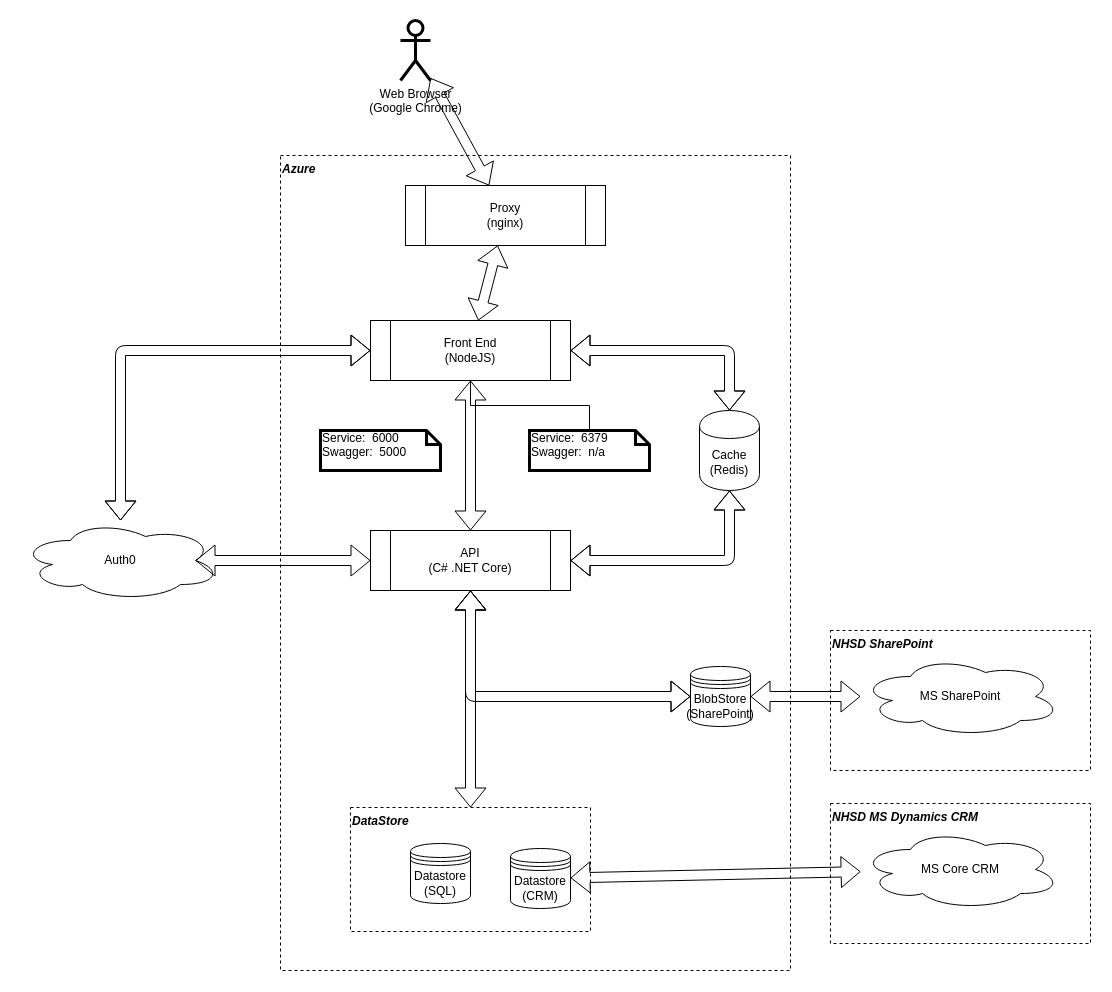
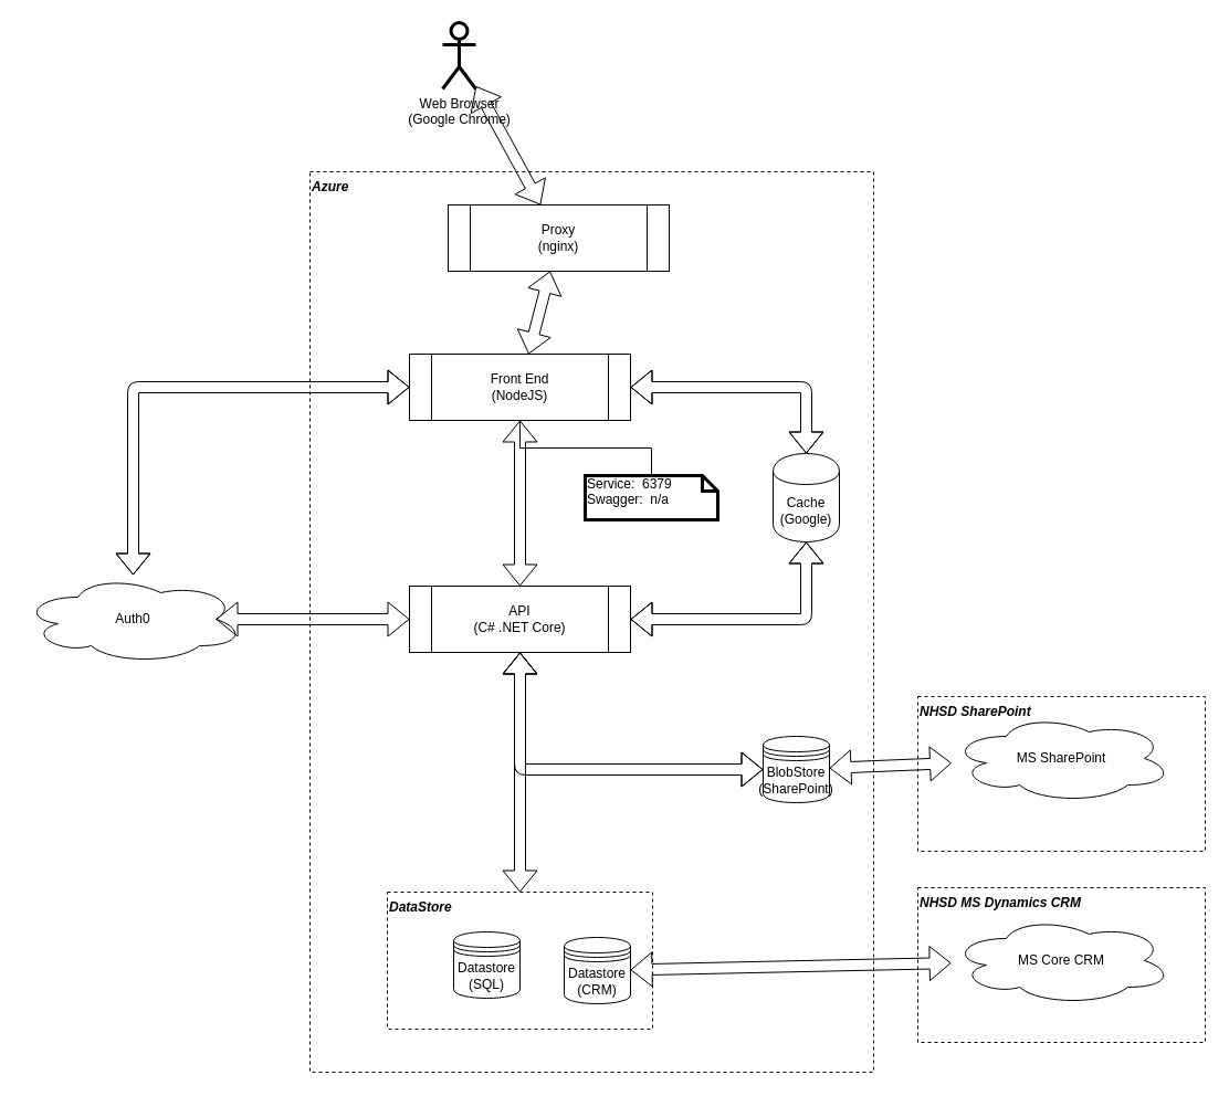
  <mxCell id="0" />
  <mxCell id="1" parent="0" />
  <mxCell id="2" value="Azure" style="rounded=0;whiteSpace=wrap;html=1;strokeWidth=1;fillColor=none;dashed=1;align=left;verticalAlign=top;fontStyle=3" vertex="1" parent="1"><mxGeometry x="280" y="155" width="510" height="815" as="geometry" /></mxCell>
  <mxCell id="3" value="NHSD SharePoint" style="rounded=0;whiteSpace=wrap;html=1;strokeWidth=1;fillColor=none;dashed=1;align=left;verticalAlign=top;fontStyle=3" vertex="1" parent="1"><mxGeometry x="830" y="630" width="260" height="140" as="geometry" /></mxCell>
  <mxCell id="4" value="NHSD MS Dynamics CRM" style="rounded=0;whiteSpace=wrap;html=1;strokeWidth=1;fillColor=none;dashed=1;align=left;verticalAlign=top;fontStyle=3" vertex="1" parent="1"><mxGeometry x="830" y="803" width="260" height="140" as="geometry" /></mxCell>
  <mxCell id="5" value="API&lt;br&gt;(C# .NET Core)" style="shape=process;whiteSpace=wrap;html=1;backgroundOutline=1;" vertex="1" parent="1"><mxGeometry x="370" y="530" width="200" height="60" as="geometry" /></mxCell>
  <mxCell id="6" value="" style="shape=flexArrow;endArrow=classic;html=1;startArrow=block;exitX=0;exitY=0.5;exitDx=0;exitDy=0;" edge="1" parent="1" source="25" target="5"><mxGeometry width="50" height="50" relative="1" as="geometry"><mxPoint x="390" y="1060" as="sourcePoint" /><mxPoint x="90" y="1089.5" as="targetPoint" /><Array as="points"><mxPoint x="470" y="696" /></Array></mxGeometry></mxCell>
  <mxCell id="7" value="Auth0" style="ellipse;shape=cloud;whiteSpace=wrap;html=1;" vertex="1" parent="1"><mxGeometry x="20" y="520" width="200" height="80" as="geometry" /></mxCell>
  <mxCell id="8" value="" style="shape=flexArrow;endArrow=classic;html=1;strokeColor=#000000;startArrow=block;" edge="1" parent="1" source="5" target="12"><mxGeometry width="50" height="50" relative="1" as="geometry"><mxPoint x="350" y="764.667" as="sourcePoint" /><mxPoint x="180" y="765.8" as="targetPoint" /></mxGeometry></mxCell>
  <mxCell id="9" value="" style="shape=flexArrow;endArrow=block;html=1;endFill=0;startArrow=block;startFill=0;" edge="1" parent="1" source="5" target="15"><mxGeometry width="50" height="50" relative="1" as="geometry"><mxPoint x="580" y="600" as="sourcePoint" /><mxPoint x="509" y="763.848" as="targetPoint" /><Array as="points"><mxPoint x="729" y="560" /></Array></mxGeometry></mxCell>
  <mxCell id="10" value="" style="shape=flexArrow;endArrow=classic;html=1;startArrow=block;" edge="1" parent="1" target="20" source="12"><mxGeometry width="50" height="50" relative="1" as="geometry"><mxPoint x="450" y="794" as="sourcePoint" /><mxPoint x="330" y="890" as="targetPoint" /></mxGeometry></mxCell>
  <mxCell id="11" value="Datastore&lt;br&gt;(SQL)" style="shape=datastore;whiteSpace=wrap;html=1;" vertex="1" parent="1"><mxGeometry x="410" y="843" width="60" height="60" as="geometry" /></mxCell>
  <mxCell id="12" value="Front End&lt;br&gt;(NodeJS)" style="shape=process;whiteSpace=wrap;html=1;backgroundOutline=1;" vertex="1" parent="1"><mxGeometry x="370" y="320" width="200" height="60" as="geometry" /></mxCell>
  <mxCell id="13" value="" style="shape=flexArrow;endArrow=classic;html=1;startArrow=block;" edge="1" parent="1" source="24" target="5"><mxGeometry width="50" height="50" relative="1" as="geometry"><mxPoint x="520" y="879" as="sourcePoint" /><mxPoint x="550" y="990" as="targetPoint" /></mxGeometry></mxCell>
- <mxCell id="14" value="Service:&amp;nbsp; 6000&lt;br&gt;Swagger:&amp;nbsp; 5000" style="shape=note;whiteSpace=wrap;html=1;size=14;verticalAlign=top;align=left;spacingTop=-6;strokeWidth=3;" vertex="1" parent="1"><mxGeometry x="320" y="430" width="120" height="40" as="geometry" /></mxCell>
- <mxCell id="15" value="Cache&lt;br&gt;(Redis)" style="shape=cylinder;whiteSpace=wrap;html=1;boundedLbl=1;backgroundOutline=1;" vertex="1" parent="1"><mxGeometry x="699" y="410" width="60" height="80" as="geometry" /></mxCell>
+ <mxCell id="15" value="Cache&lt;br&gt;(Google)" style="shape=cylinder;whiteSpace=wrap;html=1;boundedLbl=1;backgroundOutline=1;" vertex="1" parent="1"><mxGeometry x="699" y="410" width="60" height="80" as="geometry" /></mxCell>
  <mxCell id="16" value="" style="shape=flexArrow;endArrow=block;html=1;endFill=0;startArrow=block;startFill=0;" edge="1" parent="1" source="15" target="12"><mxGeometry width="50" height="50" relative="1" as="geometry"><mxPoint x="689" y="813.545" as="sourcePoint" /><mxPoint x="590" y="360" as="targetPoint" /><Array as="points"><mxPoint x="729" y="350" /></Array></mxGeometry></mxCell>
  <mxCell id="17" style="edgeStyle=orthogonalEdgeStyle;rounded=0;orthogonalLoop=1;jettySize=auto;html=1;endArrow=none;endFill=0;" edge="1" parent="1" source="18" target="12"><mxGeometry relative="1" as="geometry" /></mxCell>
  <mxCell id="18" value="Service:&amp;nbsp; 6379&lt;br&gt;Swagger:&amp;nbsp; n/a" style="shape=note;whiteSpace=wrap;html=1;size=14;verticalAlign=top;align=left;spacingTop=-6;strokeWidth=3;" vertex="1" parent="1"><mxGeometry x="529" y="430" width="120" height="40" as="geometry" /></mxCell>
  <mxCell id="19" value="Datastore&lt;br&gt;(CRM)" style="shape=datastore;whiteSpace=wrap;html=1;" vertex="1" parent="1"><mxGeometry x="510" y="848" width="60" height="60" as="geometry" /></mxCell>
  <mxCell id="20" value="Proxy&lt;br&gt;(nginx)" style="shape=process;whiteSpace=wrap;html=1;backgroundOutline=1;" vertex="1" parent="1"><mxGeometry x="405" y="185" width="200" height="60" as="geometry" /></mxCell>
  <mxCell id="21" value="" style="shape=flexArrow;endArrow=classic;html=1;startArrow=block;" edge="1" parent="1" source="7" target="12"><mxGeometry width="50" height="50" relative="1" as="geometry"><mxPoint x="265" y="540" as="sourcePoint" /><mxPoint x="360" y="530" as="targetPoint" /><Array as="points"><mxPoint x="120" y="350" /></Array></mxGeometry></mxCell>
  <mxCell id="22" value="MS Core CRM" style="ellipse;shape=cloud;whiteSpace=wrap;html=1;" vertex="1" parent="1"><mxGeometry x="860" y="829" width="200" height="80" as="geometry" /></mxCell>
- <mxCell id="23" value="MS SharePoint" style="ellipse;shape=cloud;whiteSpace=wrap;html=1;" vertex="1" parent="1"><mxGeometry x="860" y="656" width="200" height="80" as="geometry" /></mxCell>
+ <mxCell id="23" value="MS SharePoint" style="ellipse;shape=cloud;whiteSpace=wrap;html=1;" vertex="1" parent="1"><mxGeometry x="860" y="646" width="200" height="80" as="geometry" /></mxCell>
  <mxCell id="24" value="DataStore" style="rounded=0;whiteSpace=wrap;html=1;dashed=1;fillColor=none;fontStyle=3;align=left;verticalAlign=top;" vertex="1" parent="1"><mxGeometry x="350" y="807" width="240" height="124" as="geometry" /></mxCell>
  <mxCell id="25" value="BlobStore&lt;br&gt;(SharePoint)" style="shape=datastore;whiteSpace=wrap;html=1;" vertex="1" parent="1"><mxGeometry x="690" y="666" width="60" height="60" as="geometry" /></mxCell>
  <mxCell id="26" value="" style="shape=flexArrow;endArrow=classic;html=1;entryX=0;entryY=0.5;entryDx=0;entryDy=0;exitX=0.875;exitY=0.5;exitDx=0;exitDy=0;exitPerimeter=0;startArrow=block;" edge="1" parent="1" source="7" target="5"><mxGeometry width="50" height="50" relative="1" as="geometry"><mxPoint x="240" y="520" as="sourcePoint" /><mxPoint x="240" y="570" as="targetPoint" /></mxGeometry></mxCell>
  <mxCell id="27" value="" style="shape=flexArrow;endArrow=classic;html=1;startArrow=block;" edge="1" parent="1" source="25" target="23"><mxGeometry width="50" height="50" relative="1" as="geometry"><mxPoint x="159.5" y="850.5" as="sourcePoint" /><mxPoint x="159.5" y="915" as="targetPoint" /></mxGeometry></mxCell>
  <mxCell id="28" style="edgeStyle=none;rounded=1;orthogonalLoop=1;jettySize=auto;html=1;startArrow=block;startFill=0;endArrow=block;endFill=0;shape=flexArrow;" edge="1" parent="1" source="19" target="22"><mxGeometry relative="1" as="geometry"><mxPoint x="580" y="935" as="sourcePoint" /><mxPoint x="790" y="873" as="targetPoint" /></mxGeometry></mxCell>
  <mxCell id="29" value="Web Browser&lt;br&gt;(Google Chrome)" style="shape=umlActor;verticalLabelPosition=bottom;labelBackgroundColor=#ffffff;verticalAlign=top;html=1;outlineConnect=0;fillColor=none;strokeWidth=3;" vertex="1" parent="1"><mxGeometry x="400" y="20" width="30" height="60" as="geometry" /></mxCell>
  <mxCell id="30" value="" style="shape=flexArrow;endArrow=classic;html=1;startArrow=block;" edge="1" parent="1" source="20" target="29"><mxGeometry width="50" height="50" relative="1" as="geometry"><mxPoint x="648.5" y="235" as="sourcePoint" /><mxPoint x="500" y="150" as="targetPoint" /></mxGeometry></mxCell>
